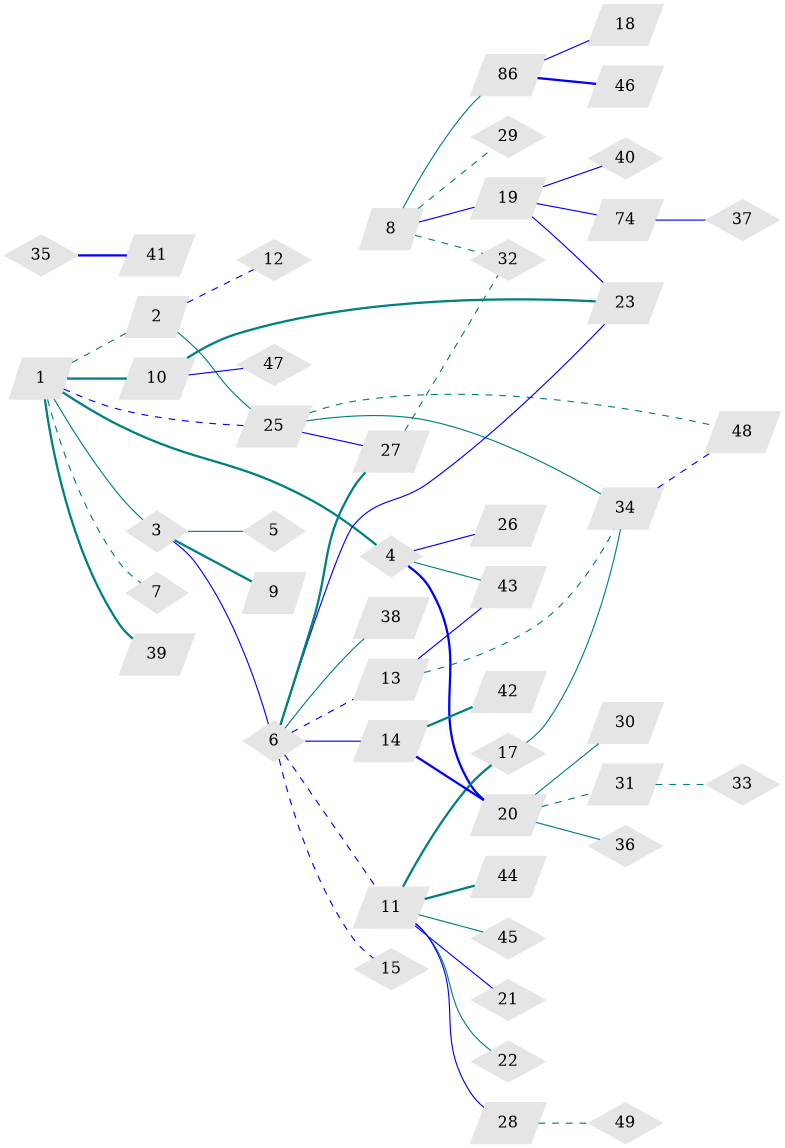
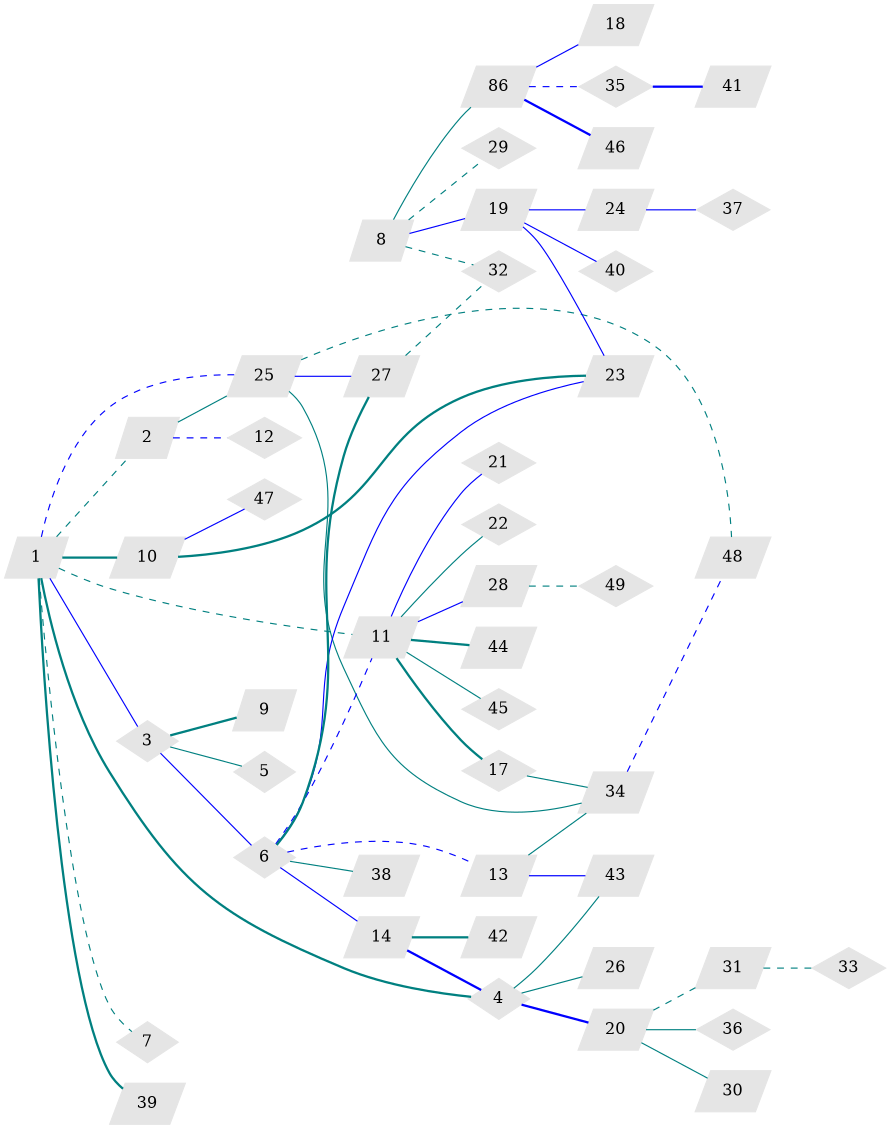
  graph {
    rankdir=LR
    node [color=gray90 shape=parallelogram style=filled]
    edge [color=teal style=solid weight=1.0]
    1
    2
    3 [shape=diamond]
    4 [shape=diamond]
    7 [shape=diamond]
    10
    11
    25
    39
    12 [shape=diamond]
    5 [shape=diamond]
    6 [shape=diamond]
    9
    20
    26
    43
    23
    47 [shape=diamond]
    17 [shape=diamond]
    21 [shape=diamond]
    22 [shape=diamond]
    28
    44
    45 [shape=diamond]
    27
    34
    48
    13
    14
-   15 [shape=diamond]
    38
    n32 [label=86]
    8
    19
    29 [shape=diamond]
    32 [shape=diamond]
    30
    31
    36 [shape=diamond]
    42
    18
    35 [shape=diamond]
    46
-   24 [label=74]
+   24
    40 [shape=diamond]
    49 [shape=diamond]
    41
    37 [shape=diamond]
    33 [shape=diamond]
    1 -- 2 [style=dashed weight=2.0]
-   1 -- 3
+   1 -- 3 [color=blue]
    1 -- 4 [style=bold]
    1 -- 7 [style=dashed]
    1 -- 10 [style=bold weight=4.0]
+   1 -- 11 [style=dashed]
    1 -- 25 [color=blue style=dashed]
    1 -- 39 [style=bold]
    2 -- 25
    2 -- 12 [color=blue style=dashed weight=2.0]
    3 -- 5
    3 -- 6 [color=blue]
    3 -- 9 [style=bold]
    4 -- 20 [color=blue style=bold]
-   4 -- 26 [color=blue]
+   4 -- 26
    4 -- 43
    10 -- 23 [style=bold]
    10 -- 47 [color=blue]
    11 -- 17 [style=bold]
    11 -- 21 [color=blue]
    11 -- 22
    11 -- 28 [color=blue]
    11 -- 44 [style=bold]
    11 -- 45
    25 -- 27 [color=blue weight=2.0]
    25 -- 34
    25 -- 48 [style=dashed]
    6 -- 11 [color=blue style=dashed]
    6 -- 23 [color=blue]
    6 -- 27 [style=bold]
    6 -- 13 [color=blue style=dashed]
    6 -- 14 [color=blue weight=4.0]
-   6 -- 15 [color=blue style=dashed]
    6 -- 38
    20 -- 30
    20 -- 31 [style=dashed]
    20 -- 36 [weight=2.0]
    17 -- 34
    28 -- 49 [style=dashed]
    27 -- 32 [style=dashed]
    34 -- 48 [color=blue style=dashed]
    13 -- 43 [color=blue weight=2.0]
-   13 -- 34 [style=dashed]
-   14 -- 20 [color=blue style=bold weight=2.0]
+   13 -- 34
+   14 -- 4 [color=blue style=bold weight=2.0]
    14 -- 42 [style=bold]
    n32 -- 18 [color=blue]
+   n32 -- 35 [color=blue style=dashed]
    n32 -- 46 [color=blue style=bold]
    8 -- n32
    8 -- 19 [color=blue]
    8 -- 29 [style=dashed]
    8 -- 32 [style=dashed weight=3.0]
    19 -- 23 [color=blue]
    19 -- 24 [color=blue]
    19 -- 40 [color=blue]
    31 -- 33 [style=dashed]
    35 -- 41 [color=blue style=bold weight=4.0]
    24 -- 37 [color=blue weight=2.0]
  }
